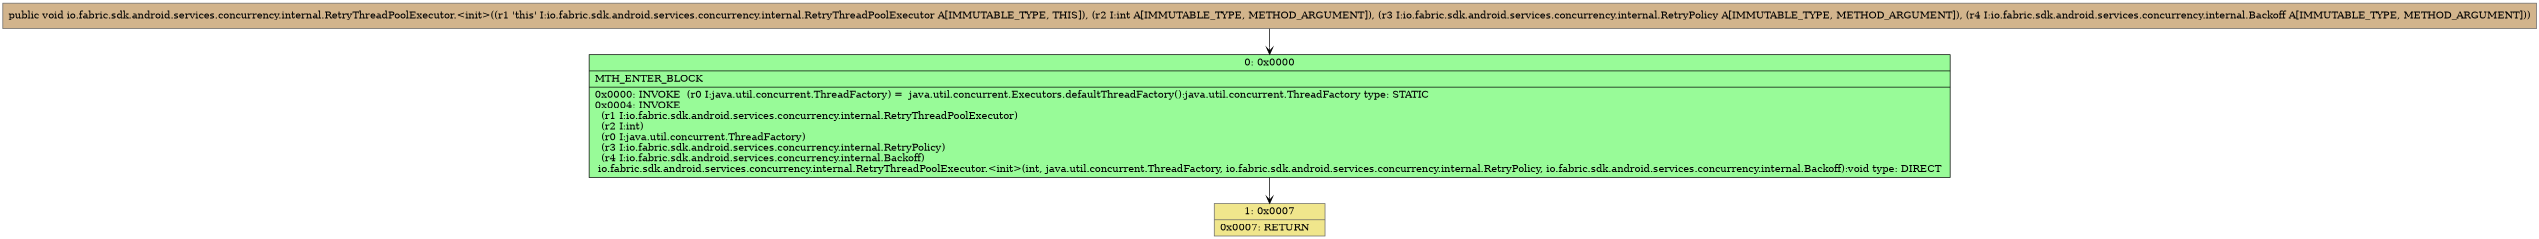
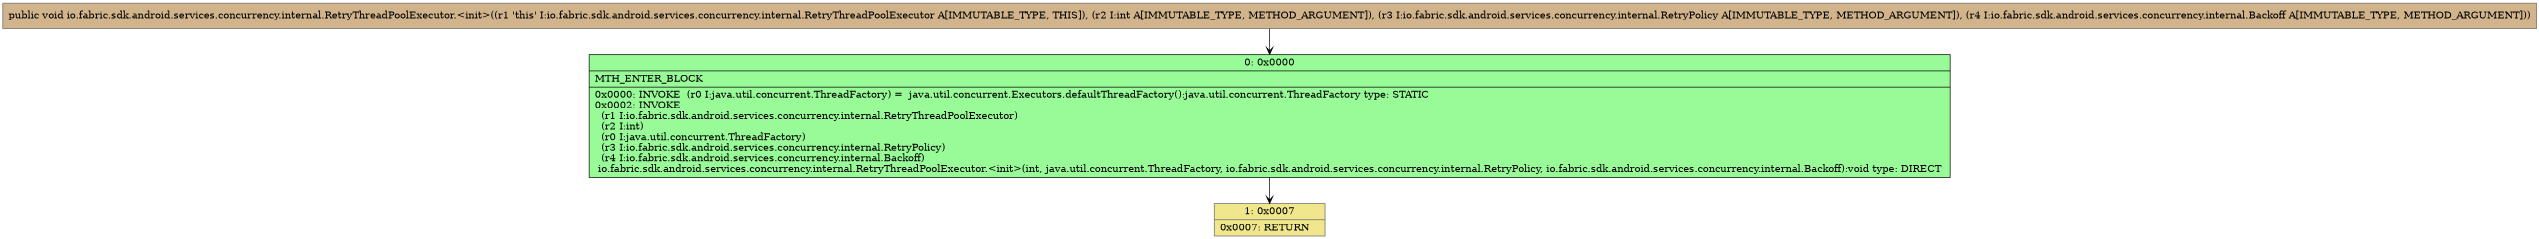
  digraph {
    node [shape=record style=filled color=gray40]
    edge [arrowhead=vee]
-   n1 [label="{0\:\ 0x0000|MTH_ENTER_BLOCK\l|0x0000: INVOKE  (r0 I:java.util.concurrent.ThreadFactory) =  java.util.concurrent.Executors.defaultThreadFactory():java.util.concurrent.ThreadFactory type: STATIC \l0x0004: INVOKE  \l  (r1 I:io.fabric.sdk.android.services.concurrency.internal.RetryThreadPoolExecutor)\l  (r2 I:int)\l  (r0 I:java.util.concurrent.ThreadFactory)\l  (r3 I:io.fabric.sdk.android.services.concurrency.internal.RetryPolicy)\l  (r4 I:io.fabric.sdk.android.services.concurrency.internal.Backoff)\l io.fabric.sdk.android.services.concurrency.internal.RetryThreadPoolExecutor.\<init\>(int, java.util.concurrent.ThreadFactory, io.fabric.sdk.android.services.concurrency.internal.RetryPolicy, io.fabric.sdk.android.services.concurrency.internal.Backoff):void type: DIRECT \l}" fillcolor=palegreen color=black]
+   n1 [label="{0\:\ 0x0000|MTH_ENTER_BLOCK\l|0x0000: INVOKE  (r0 I:java.util.concurrent.ThreadFactory) =  java.util.concurrent.Executors.defaultThreadFactory():java.util.concurrent.ThreadFactory type: STATIC \l0x0002: INVOKE  \l  (r1 I:io.fabric.sdk.android.services.concurrency.internal.RetryThreadPoolExecutor)\l  (r2 I:int)\l  (r0 I:java.util.concurrent.ThreadFactory)\l  (r3 I:io.fabric.sdk.android.services.concurrency.internal.RetryPolicy)\l  (r4 I:io.fabric.sdk.android.services.concurrency.internal.Backoff)\l io.fabric.sdk.android.services.concurrency.internal.RetryThreadPoolExecutor.\<init\>(int, java.util.concurrent.ThreadFactory, io.fabric.sdk.android.services.concurrency.internal.RetryPolicy, io.fabric.sdk.android.services.concurrency.internal.Backoff):void type: DIRECT \l}" fillcolor=palegreen color=black]
    n2 [label="{1\:\ 0x0007|0x0007: RETURN   \l}" fillcolor=khaki]
    n3 [label="{public void io.fabric.sdk.android.services.concurrency.internal.RetryThreadPoolExecutor.\<init\>((r1 'this' I:io.fabric.sdk.android.services.concurrency.internal.RetryThreadPoolExecutor A[IMMUTABLE_TYPE, THIS]), (r2 I:int A[IMMUTABLE_TYPE, METHOD_ARGUMENT]), (r3 I:io.fabric.sdk.android.services.concurrency.internal.RetryPolicy A[IMMUTABLE_TYPE, METHOD_ARGUMENT]), (r4 I:io.fabric.sdk.android.services.concurrency.internal.Backoff A[IMMUTABLE_TYPE, METHOD_ARGUMENT])) }" fillcolor=tan]
    n1 -> n2
    n3 -> n1
  }
